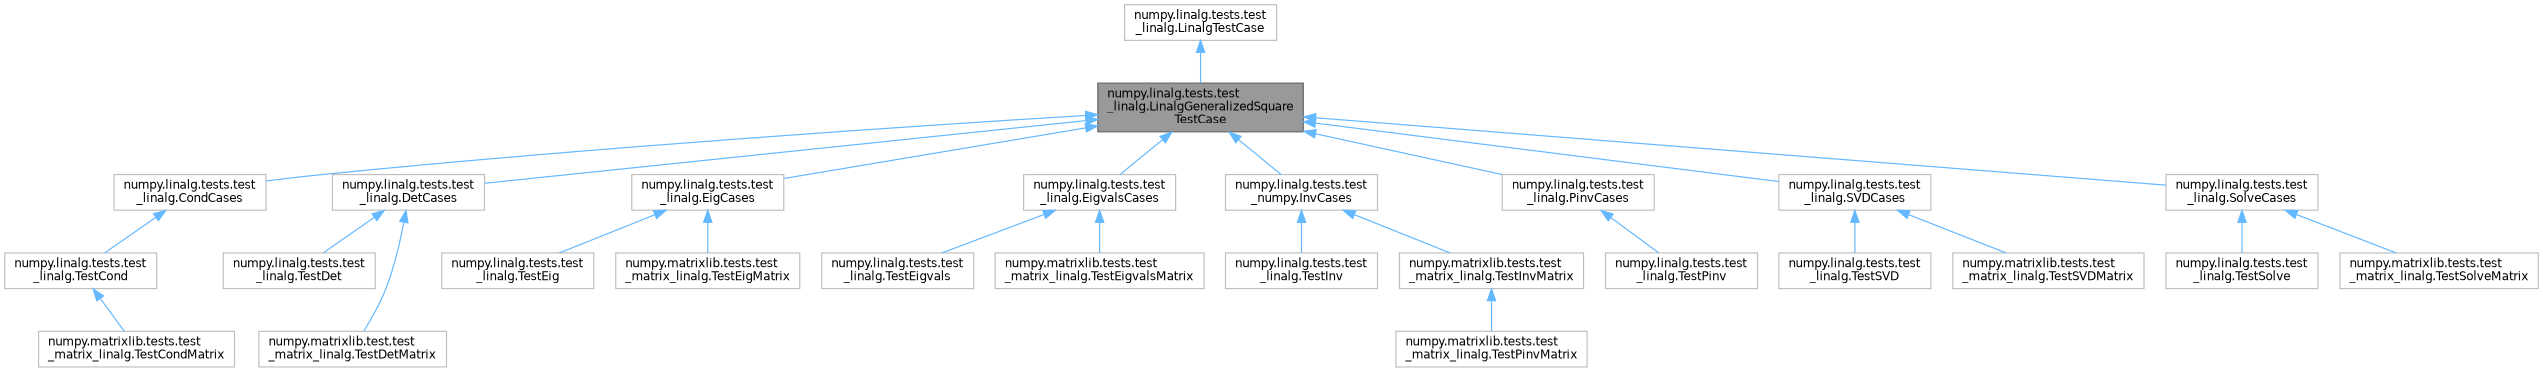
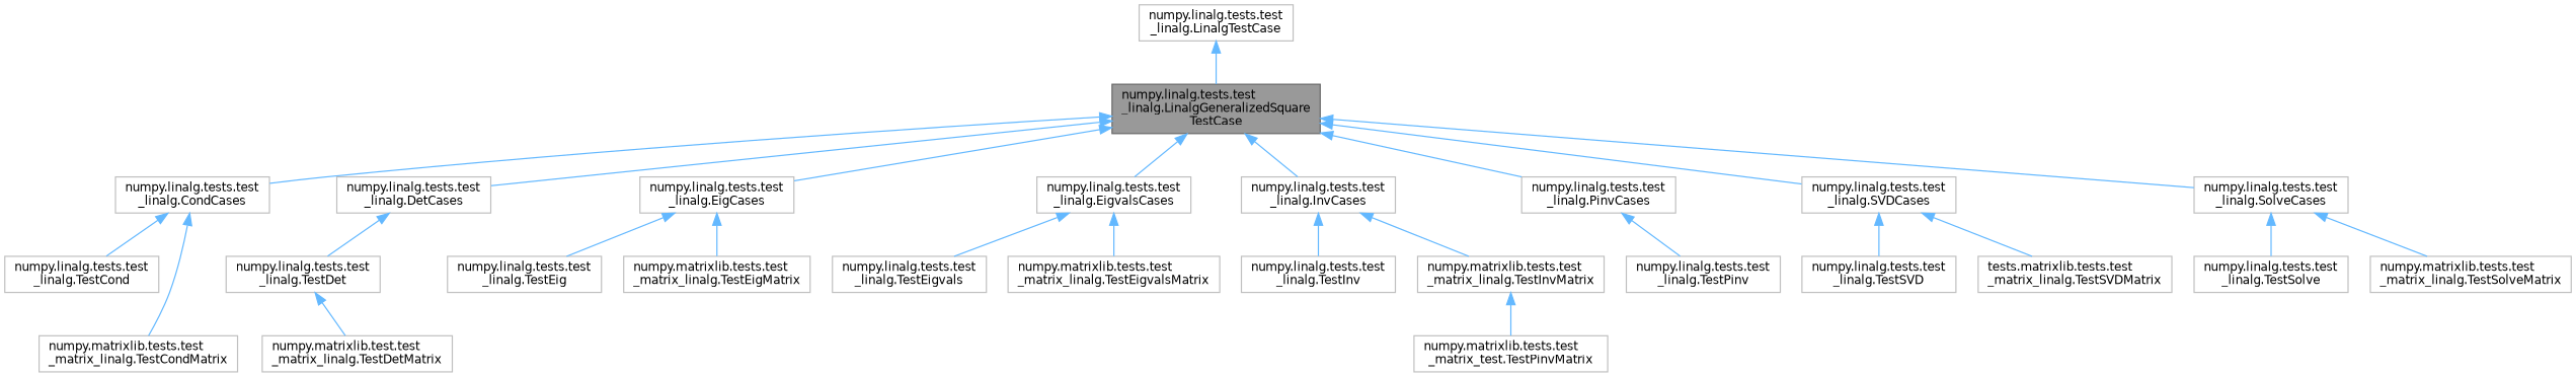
  digraph {
    rankdir=TB
    node [color=grey75 fillcolor=white fontname=Helvetica fontsize=10 shape=box style=filled]
    edge [color=steelblue1 dir=back fontname=Helvetica fontsize=10 labelfontname=Helvetica labelfontsize=10 style=solid]
    n1 [color=gray40 fillcolor=grey60 fontcolor=black height=0.2 label="numpy.linalg.tests.test\l_linalg.LinalgGeneralizedSquare\lTestCase" width=0.4]
    n2 [height=0.2 label="numpy.linalg.tests.test\l_linalg.CondCases" width=0.4]
    n3 [height=0.2 label="numpy.linalg.tests.test\l_linalg.DetCases" width=0.4]
    n4 [height=0.2 label="numpy.linalg.tests.test\l_linalg.EigCases" width=0.4]
    n5 [height=0.2 label="numpy.linalg.tests.test\l_linalg.EigvalsCases" width=0.4]
-   n6 [height=0.2 label="numpy.linalg.tests.test\l_numpy.InvCases" width=0.4]
+   n6 [height=0.2 label="numpy.linalg.tests.test\l_linalg.InvCases" width=0.4]
    n7 [height=0.2 label="numpy.linalg.tests.test\l_linalg.PinvCases" width=0.4]
    n8 [height=0.2 label="numpy.linalg.tests.test\l_linalg.SVDCases" width=0.4]
    n9 [height=0.2 label="numpy.linalg.tests.test\l_linalg.SolveCases" width=0.4]
    n10 [height=0.2 label="numpy.linalg.tests.test\l_linalg.TestCond" width=0.4]
    n11 [height=0.2 label="numpy.matrixlib.tests.test\l_matrix_linalg.TestCondMatrix" width=0.4]
    n12 [height=0.2 label="numpy.linalg.tests.test\l_linalg.TestDet" width=0.4]
    n13 [height=0.2 label="numpy.matrixlib.test.test\l_matrix_linalg.TestDetMatrix" width=0.4]
    n14 [height=0.2 label="numpy.linalg.tests.test\l_linalg.TestEig" width=0.4]
    n15 [height=0.2 label="numpy.matrixlib.tests.test\l_matrix_linalg.TestEigMatrix" width=0.4]
    n16 [height=0.2 label="numpy.linalg.tests.test\l_linalg.TestEigvals" width=0.4]
    n17 [height=0.2 label="numpy.matrixlib.tests.test\l_matrix_linalg.TestEigvalsMatrix" width=0.4]
    n18 [height=0.2 label="numpy.linalg.tests.test\l_linalg.TestInv" width=0.4]
    n19 [height=0.2 label="numpy.matrixlib.tests.test\l_matrix_linalg.TestInvMatrix" width=0.4]
    n20 [height=0.2 label="numpy.linalg.tests.test\l_linalg.TestPinv" width=0.4]
    n21 [height=0.2 label="numpy.linalg.tests.test\l_linalg.TestSVD" width=0.4]
-   n22 [height=0.2 label="numpy.matrixlib.tests.test\l_matrix_linalg.TestSVDMatrix" width=0.4]
+   n22 [height=0.2 label="tests.matrixlib.tests.test\l_matrix_linalg.TestSVDMatrix" width=0.4]
    n23 [height=0.2 label="numpy.linalg.tests.test\l_linalg.TestSolve" width=0.4]
    n24 [height=0.2 label="numpy.matrixlib.tests.test\l_matrix_linalg.TestSolveMatrix" width=0.4]
    n25 [height=0.2 label="numpy.linalg.tests.test\l_linalg.LinalgTestCase" width=0.4]
-   n26 [height=0.2 label="numpy.matrixlib.tests.test\l_matrix_linalg.TestPinvMatrix" width=0.4]
+   n26 [height=0.2 label="numpy.matrixlib.tests.test\l_matrix_test.TestPinvMatrix" width=0.4]
    n1 -> n2
    n1 -> n3
    n1 -> n4
    n1 -> n5
    n1 -> n6
    n1 -> n7
    n1 -> n8
    n1 -> n9
    n2 -> n10
-   n10 -> n11
+   n2 -> n11
    n3 -> n12
-   n3 -> n13
+   n12 -> n13
    n4 -> n14
    n4 -> n15
    n5 -> n16
    n5 -> n17
    n6 -> n18
    n6 -> n19
    n7 -> n20
    n8 -> n21
    n8 -> n22
    n9 -> n23
    n9 -> n24
    n19 -> n26
    n25 -> n1
  }
